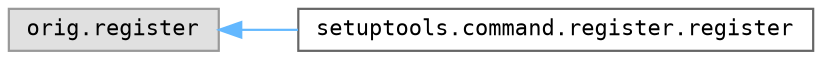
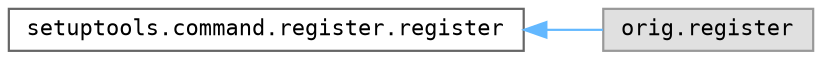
  digraph {
    rankdir=LR
    fontname="DejaVu Sans Mono"
    node [fontname="DejaVu Sans Mono" fontsize=10 shape=box style=filled]
    n1 [color=grey60 fillcolor="#E0E0E0" height=0.2 label="orig.register" width=0.4]
    n2 [color=grey40 fillcolor=white height=0.2 label="setuptools.command.register.register" width=0.4]
-   n1 -> n2 [color=steelblue1 dir=back fontname="DejaVu Sans Mono" fontsize=10 labelfontname=Helvetica labelfontsize=10 style=solid]
+   n2 -> n1 [color=steelblue1 dir=back fontname="DejaVu Sans Mono" fontsize=10 labelfontname=Helvetica labelfontsize=10 style=solid]
  }
